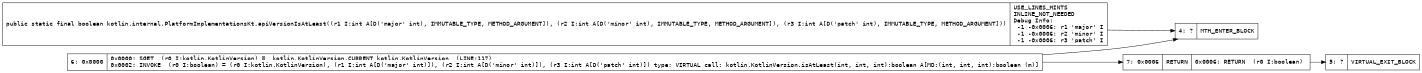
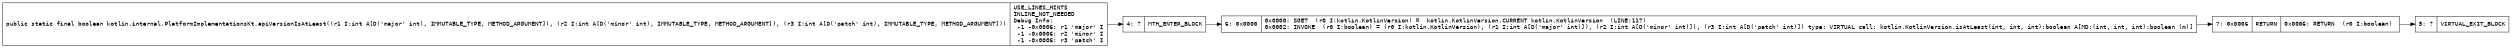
  digraph {
    fontname="DejaVu Sans Mono"
    rankdir=LR
    node [fontname="DejaVu Sans Mono" shape=record]
    edge [fontname="DejaVu Sans Mono"]
    n1 [label="{4\:\ ?|MTH_ENTER_BLOCK\l}"]
    n2 [label="{6\:\ 0x0000|0x0000: SGET  (r0 I:kotlin.KotlinVersion) =  kotlin.KotlinVersion.CURRENT kotlin.KotlinVersion  (LINE:117)\l0x0002: INVOKE  (r0 I:boolean) = (r0 I:kotlin.KotlinVersion), (r1 I:int A[D('major' int)]), (r2 I:int A[D('minor' int)]), (r3 I:int A[D('patch' int)]) type: VIRTUAL call: kotlin.KotlinVersion.isAtLeast(int, int, int):boolean A[MD:(int, int, int):boolean (m)]\l}"]
    n3 [label="{7\:\ 0x0006|RETURN\l|0x0006: RETURN  (r0 I:boolean) \l}"]
    n4 [label="{5\:\ ?|VIRTUAL_EXIT_BLOCK\l}"]
    n5 [label="{public static final boolean kotlin.internal.PlatformImplementationsKt.apiVersionIsAtLeast((r1 I:int A[D('major' int), IMMUTABLE_TYPE, METHOD_ARGUMENT]), (r2 I:int A[D('minor' int), IMMUTABLE_TYPE, METHOD_ARGUMENT]), (r3 I:int A[D('patch' int), IMMUTABLE_TYPE, METHOD_ARGUMENT]))  | USE_LINES_HINTS\lINLINE_NOT_NEEDED\lDebug Info:\l  \-1 \-0x0006: r1 'major' I\l  \-1 \-0x0006: r2 'minor' I\l  \-1 \-0x0006: r3 'patch' I\l}"]
-   n2 -> n1
+   n1 -> n2
    n2 -> n3
    n3 -> n4
    n5 -> n1
  }
